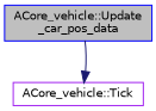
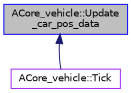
  digraph {
    rankdir=TB
    node [fontname=Helvetica fontsize=10 shape=record style=filled]
    n1 [color=blue fillcolor=grey75 fontcolor=black height=0.2 label="ACore_vehicle::Update\l_car_pos_data" width=0.4]
    n2 [color=purple fillcolor=white height=0.2 label="ACore_vehicle::Tick" width=0.4]
-   n2 -> n1 [color=midnightblue dir=back fontname=Helvetica fontsize=10 labelfontname=Helvetica labelfontsize=10 style=solid]
+   n1 -> n2 [color=midnightblue dir=back fontname=Helvetica fontsize=10 labelfontname=Helvetica labelfontsize=10 style=solid]
  }
